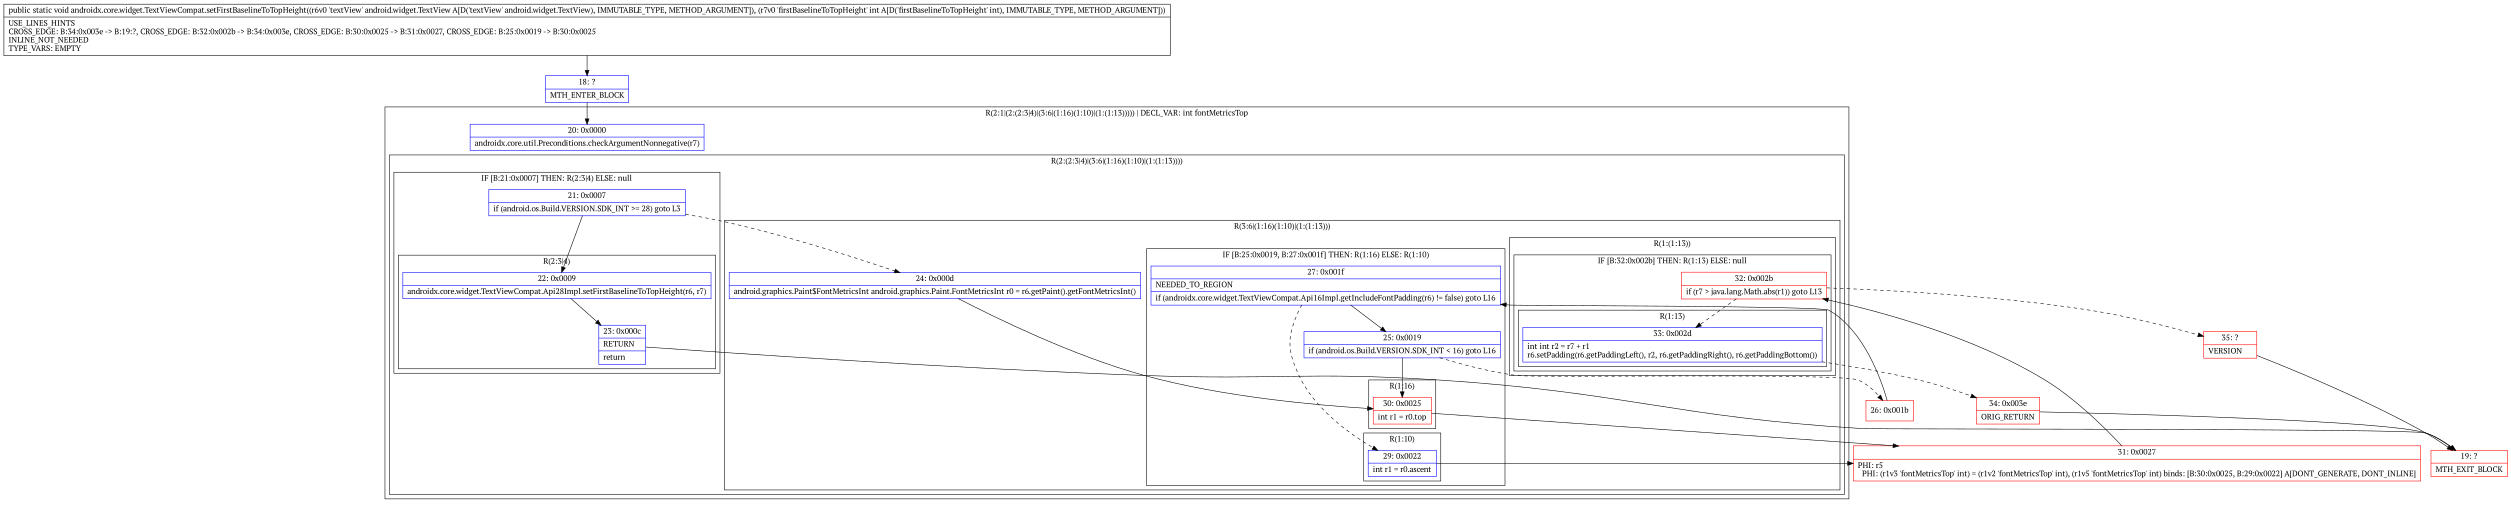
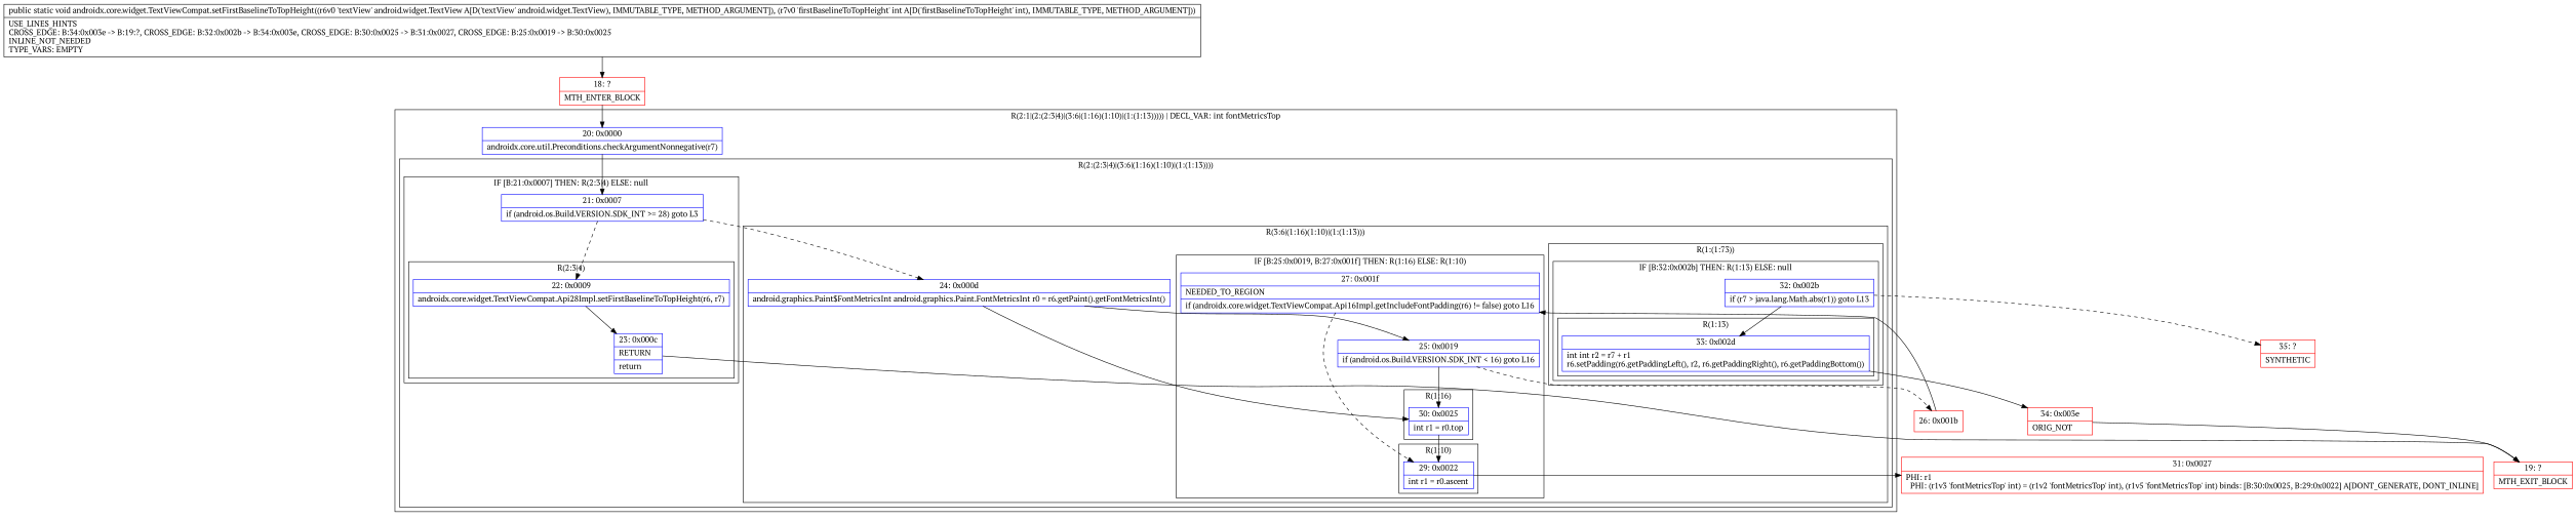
  digraph {
    fontname="PT Serif"
    node [color=blue fontname="PT Serif" shape=record]
    edge [fontname="PT Serif"]
    n1 [label="{22\:\ 0x0009|androidx.core.widget.TextViewCompat.Api28Impl.setFirstBaselineToTopHeight(r6, r7)\l}"]
    n2 [label="{23\:\ 0x000c|RETURN\l|return\l}"]
    n3 [label="{21\:\ 0x0007|if (android.os.Build.VERSION.SDK_INT \>= 28) goto L3\l}"]
-   n4 [color=red label="{30\:\ 0x0025|int r1 = r0.top\l}"]
+   n4 [label="{30\:\ 0x0025|int r1 = r0.top\l}"]
    n5 [label="{29\:\ 0x0022|int r1 = r0.ascent\l}"]
    n6 [label="{25\:\ 0x0019|if (android.os.Build.VERSION.SDK_INT \< 16) goto L16\l}"]
    n7 [label="{27\:\ 0x001f|NEEDED_TO_REGION\l|if (androidx.core.widget.TextViewCompat.Api16Impl.getIncludeFontPadding(r6) != false) goto L16\l}"]
    n8 [label="{33\:\ 0x002d|int int r2 = r7 + r1\lr6.setPadding(r6.getPaddingLeft(), r2, r6.getPaddingRight(), r6.getPaddingBottom())\l}"]
-   n9 [color=red label="{32\:\ 0x002b|if (r7 \> java.lang.Math.abs(r1)) goto L13\l}"]
+   n9 [label="{32\:\ 0x002b|if (r7 \> java.lang.Math.abs(r1)) goto L13\l}"]
    n10 [label="{24\:\ 0x000d|android.graphics.Paint$FontMetricsInt android.graphics.Paint.FontMetricsInt r0 = r6.getPaint().getFontMetricsInt()\l}"]
    n11 [label="{20\:\ 0x0000|androidx.core.util.Preconditions.checkArgumentNonnegative(r7)\l}"]
    n12 [color=red label="{19\:\ ?|MTH_EXIT_BLOCK\l}"]
-   n13 [color=red label="{31\:\ 0x0027|PHI: r5 \l  PHI: (r1v3 'fontMetricsTop' int) = (r1v2 'fontMetricsTop' int), (r1v5 'fontMetricsTop' int) binds: [B:30:0x0025, B:29:0x0022] A[DONT_GENERATE, DONT_INLINE]\l}"]
+   n13 [color=red label="{31\:\ 0x0027|PHI: r1 \l  PHI: (r1v3 'fontMetricsTop' int) = (r1v2 'fontMetricsTop' int), (r1v5 'fontMetricsTop' int) binds: [B:30:0x0025, B:29:0x0022] A[DONT_GENERATE, DONT_INLINE]\l}"]
    n14 [color=red label="{26\:\ 0x001b}"]
-   n15 [color=red label="{34\:\ 0x003e|ORIG_RETURN\l}"]
-   n16 [color=red label="{35\:\ ?|VERSION\l}"]
-   n17 [label="{18\:\ ?|MTH_ENTER_BLOCK\l}"]
+   n15 [color=red label="{34\:\ 0x003e|ORIG_NOT\l}"]
+   n16 [color=red label="{35\:\ ?|SYNTHETIC\l}"]
+   n17 [color=red label="{18\:\ ?|MTH_ENTER_BLOCK\l}"]
    n18 [label="{public static void androidx.core.widget.TextViewCompat.setFirstBaselineToTopHeight((r6v0 'textView' android.widget.TextView A[D('textView' android.widget.TextView), IMMUTABLE_TYPE, METHOD_ARGUMENT]), (r7v0 'firstBaselineToTopHeight' int A[D('firstBaselineToTopHeight' int), IMMUTABLE_TYPE, METHOD_ARGUMENT]))  | USE_LINES_HINTS\lCROSS_EDGE: B:34:0x003e \-\> B:19:?, CROSS_EDGE: B:32:0x002b \-\> B:34:0x003e, CROSS_EDGE: B:30:0x0025 \-\> B:31:0x0027, CROSS_EDGE: B:25:0x0019 \-\> B:30:0x0025\lINLINE_NOT_NEEDED\lTYPE_VARS: EMPTY\l}" color=""]
    subgraph cluster_1 {
      label="R(2:1|(2:(2:3|4)|(3:6|(1:16)(1:10)|(1:(1:13))))) | DECL_VAR: int fontMetricsTop\l"
      n11
      subgraph cluster_2 {
        label="R(2:(2:3|4)|(3:6|(1:16)(1:10)|(1:(1:13))))"
        subgraph cluster_3 {
          label="IF [B:21:0x0007] THEN: R(2:3|4) ELSE: null"
          n3
          subgraph cluster_4 {
            label="R(2:3|4)"
            n1
            n2
          }
        }
        subgraph cluster_5 {
          label="R(3:6|(1:16)(1:10)|(1:(1:13)))"
          n10
          subgraph cluster_6 {
            label="IF [B:25:0x0019, B:27:0x001f] THEN: R(1:16) ELSE: R(1:10)"
            n6
            n7
            subgraph cluster_7 {
              label="R(1:16)"
              n4
            }
            subgraph cluster_8 {
              label="R(1:10)"
              n5
            }
          }
          subgraph cluster_9 {
-           label="R(1:(1:13))"
+           label="R(1:(1:73))"
            subgraph cluster_10 {
              label="IF [B:32:0x002b] THEN: R(1:13) ELSE: null"
              n9
              subgraph cluster_11 {
                label="R(1:13)"
                n8
              }
            }
          }
        }
      }
    }
    n1 -> n2
    n2 -> n12
-   n3 -> n1
+   n3 -> n1 [style=dashed]
    n3 -> n10 [style=dashed]
-   n4 -> n13
+   n4 -> n5
    n5 -> n13
    n6 -> n4
    n6 -> n14 [style=dashed]
    n7 -> n5 [style=dashed]
-   n8 -> n15 [style=dashed]
-   n9 -> n8 [style=dashed]
+   n8 -> n15
+   n9 -> n8
    n9 -> n16 [style=dashed]
    n10 -> n4
-   n7 -> n6
-   n13 -> n9
+   n10 -> n6
+   n11 -> n3
    n14 -> n7
    n15 -> n12
-   n16 -> n12
    n17 -> n11
    n18 -> n17
  }
